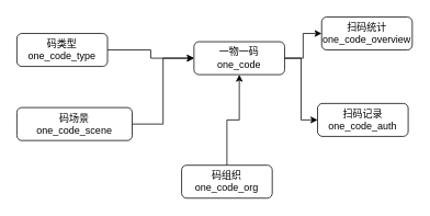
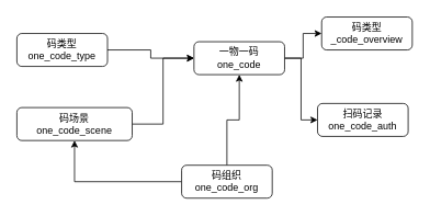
  <mxCell id="0" />
  <mxCell id="1" parent="0" />
  <mxCell id="2" style="edgeStyle=orthogonalEdgeStyle;rounded=0;orthogonalLoop=1;jettySize=auto;html=1;entryX=0;entryY=0.5;entryDx=0;entryDy=0;" edge="1" parent="1" source="3" target="9"><mxGeometry relative="1" as="geometry" /></mxCell>
  <mxCell id="3" value="码类型&lt;br&gt;one_code_type" style="rounded=1;whiteSpace=wrap;html=1;" vertex="1" parent="1"><mxGeometry x="20" y="40" width="110" height="40" as="geometry" /></mxCell>
  <mxCell id="4" style="edgeStyle=orthogonalEdgeStyle;rounded=0;orthogonalLoop=1;jettySize=auto;html=1;entryX=0.5;entryY=1;entryDx=0;entryDy=0;" edge="1" parent="1" source="6" target="9"><mxGeometry relative="1" as="geometry" /></mxCell>
+ <mxCell id="5" style="edgeStyle=orthogonalEdgeStyle;rounded=0;orthogonalLoop=1;jettySize=auto;html=1;entryX=0.5;entryY=1;entryDx=0;entryDy=0;" edge="1" parent="1" source="6" target="13"><mxGeometry relative="1" as="geometry" /></mxCell>
  <mxCell id="6" value="码组织&lt;br&gt;one_code_org" style="rounded=1;whiteSpace=wrap;html=1;" vertex="1" parent="1"><mxGeometry x="220" y="200" width="110" height="40" as="geometry" /></mxCell>
  <mxCell id="7" style="edgeStyle=orthogonalEdgeStyle;rounded=0;orthogonalLoop=1;jettySize=auto;html=1;entryX=0;entryY=0.5;entryDx=0;entryDy=0;exitX=1;exitY=0.5;exitDx=0;exitDy=0;" edge="1" parent="1" source="9" target="11"><mxGeometry relative="1" as="geometry"><mxPoint x="365" y="130" as="sourcePoint" /></mxGeometry></mxCell>
  <mxCell id="8" style="edgeStyle=orthogonalEdgeStyle;rounded=0;orthogonalLoop=1;jettySize=auto;html=1;exitX=1;exitY=0.5;exitDx=0;exitDy=0;entryX=0;entryY=0.5;entryDx=0;entryDy=0;" edge="1" parent="1" source="9" target="10"><mxGeometry relative="1" as="geometry" /></mxCell>
  <mxCell id="9" value="一物一码&lt;br&gt;one_code" style="rounded=1;whiteSpace=wrap;html=1;" vertex="1" parent="1"><mxGeometry x="235" y="50" width="110" height="40" as="geometry" /></mxCell>
  <mxCell id="10" value="扫码记录one_code_auth" style="rounded=1;whiteSpace=wrap;html=1;" vertex="1" parent="1"><mxGeometry x="385" y="125" width="110" height="40" as="geometry" /></mxCell>
- <mxCell id="11" value="扫码统计one_code_overview" style="rounded=1;whiteSpace=wrap;html=1;" vertex="1" parent="1"><mxGeometry x="390" y="20" width="110" height="40" as="geometry" /></mxCell>
+ <mxCell id="11" value="码类型_code_overview" style="rounded=1;whiteSpace=wrap;html=1;" vertex="1" parent="1"><mxGeometry x="390" y="20" width="110" height="40" as="geometry" /></mxCell>
  <mxCell id="12" style="edgeStyle=orthogonalEdgeStyle;rounded=0;orthogonalLoop=1;jettySize=auto;html=1;entryX=0;entryY=0.5;entryDx=0;entryDy=0;" edge="1" parent="1" source="13" target="9"><mxGeometry relative="1" as="geometry" /></mxCell>
  <mxCell id="13" value="码场景&lt;br&gt;one_code_scene" style="rounded=1;whiteSpace=wrap;html=1;" vertex="1" parent="1"><mxGeometry x="20" y="130" width="140" height="40" as="geometry" /></mxCell>
